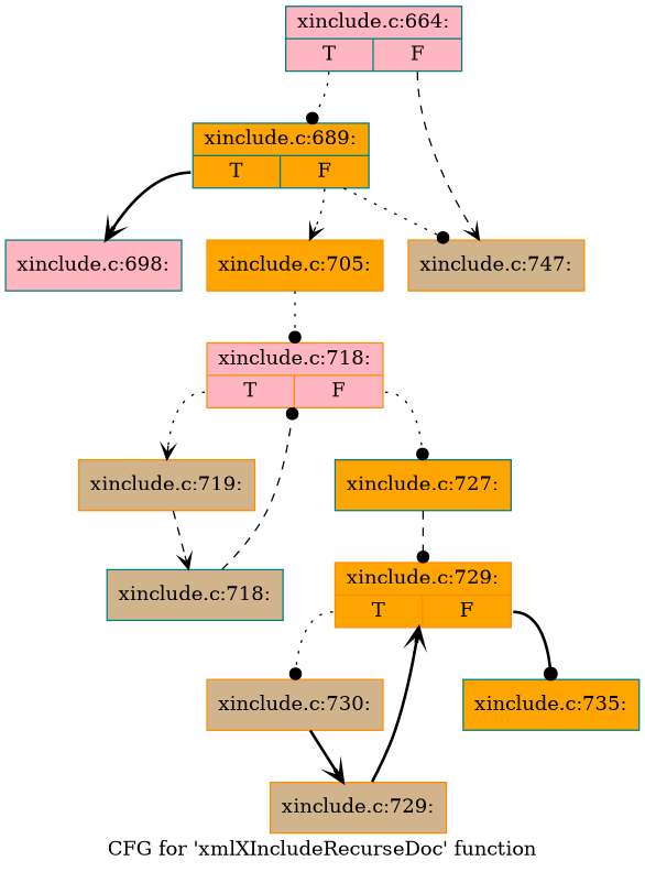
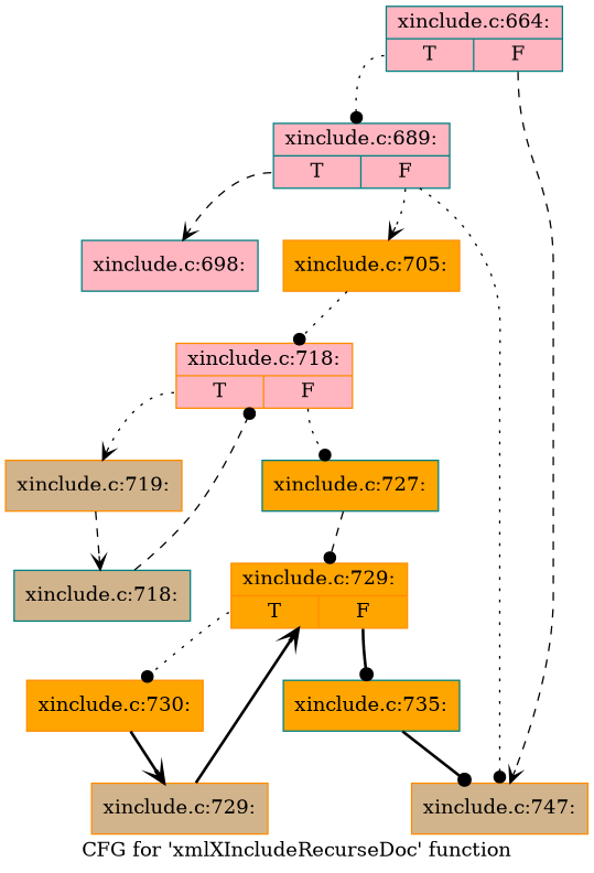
  digraph {
    label="CFG for 'xmlXIncludeRecurseDoc' function"
    node [color=darkorange fillcolor=tan shape=record style=filled]
    edge [arrowhead=dot style=dotted]
    n1 [color=teal fillcolor=lightpink label="{xinclude.c:664:|{<s0>T|<s1>F}}"]
-   n2 [color=teal fillcolor=orange label="{xinclude.c:689:|{<s0>T|<s1>F}}"]
+   n2 [color=teal fillcolor=lightpink label="{xinclude.c:689:|{<s0>T|<s1>F}}"]
    n3 [label="{xinclude.c:747:}"]
    n4 [color=teal fillcolor=lightpink label="{xinclude.c:698:}"]
    n5 [fillcolor=orange label="{xinclude.c:705:}"]
    n6 [fillcolor=lightpink label="{xinclude.c:718:|{<s0>T|<s1>F}}"]
    n7 [label="{xinclude.c:719:}"]
    n8 [color=teal fillcolor=orange label="{xinclude.c:727:}"]
    n9 [color=teal label="{xinclude.c:718:}"]
    n10 [fillcolor=orange label="{xinclude.c:729:|{<s0>T|<s1>F}}"]
-   n11 [label="{xinclude.c:730:}"]
+   n11 [fillcolor=orange label="{xinclude.c:730:}"]
    n12 [color=teal fillcolor=orange label="{xinclude.c:735:}"]
    n13 [label="{xinclude.c:729:}"]
    n1 -> n2 [tailport=s0]
    n1 -> n3 [arrowhead=vee style=dashed tailport=s1]
    n2 -> n3
-   n2 -> n4 [arrowhead=vee style=bold tailport=s0]
+   n2 -> n4 [arrowhead=vee style=dashed tailport=s0]
    n2 -> n5 [arrowhead=vee tailport=s1]
    n5 -> n6
    n6 -> n7 [arrowhead=vee tailport=s0]
    n6 -> n8 [tailport=s1]
    n7 -> n9 [arrowhead=vee style=dashed]
    n8 -> n10 [style=dashed]
    n9 -> n6 [style=dashed]
    n10 -> n11 [tailport=s0]
    n10 -> n12 [style=bold tailport=s1]
    n11 -> n13 [arrowhead=vee style=bold]
+   n12 -> n3 [style=bold]
    n13 -> n10 [arrowhead=vee style=bold]
  }
